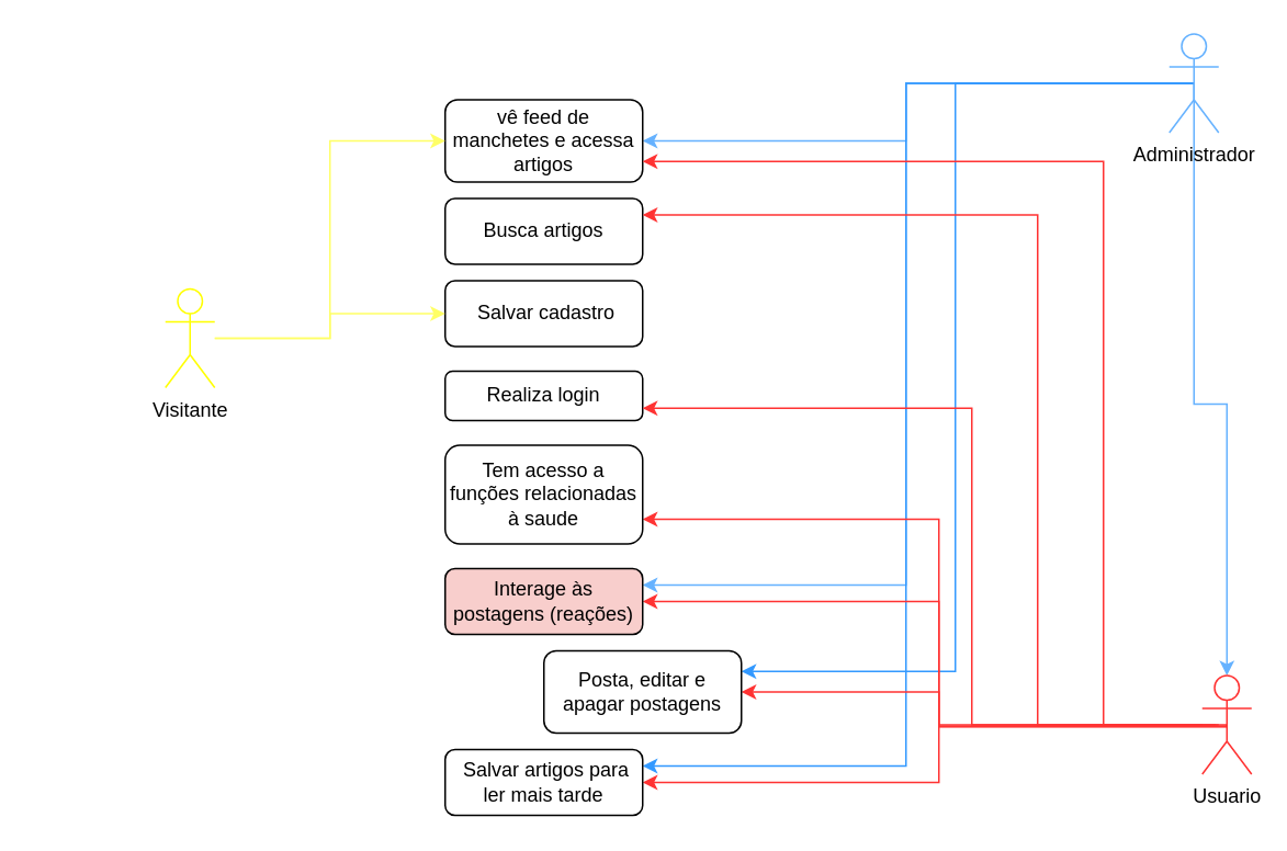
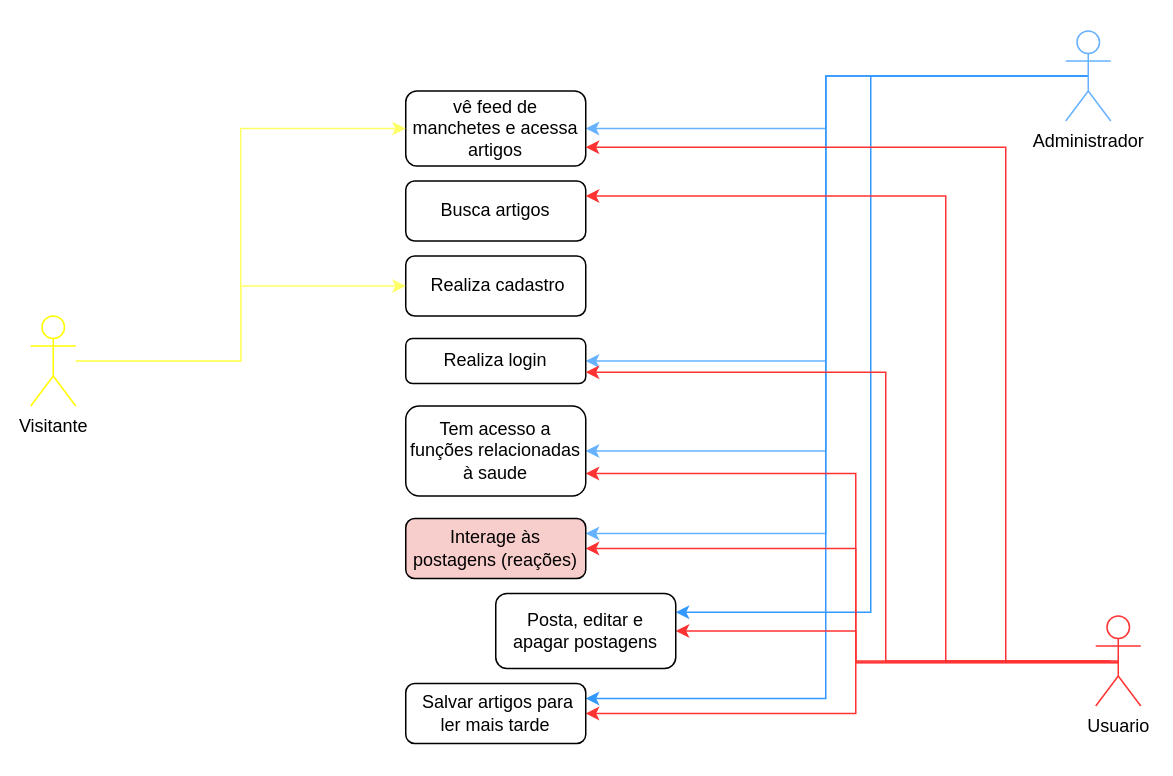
  <mxCell id="0" />
  <mxCell id="1" parent="0" />
+ <mxCell id="2" style="edgeStyle=orthogonalEdgeStyle;rounded=0;orthogonalLoop=1;jettySize=auto;html=1;exitX=0.5;exitY=0.5;exitDx=0;exitDy=0;exitPerimeter=0;entryX=1;entryY=0.5;entryDx=0;entryDy=0;strokeColor=#66B2FF;" parent="1" source="8" target="15" edge="1"><mxGeometry relative="1" as="geometry"><Array as="points"><mxPoint x="550" y="50" /><mxPoint x="550" y="240" /></Array></mxGeometry></mxCell>
  <mxCell id="3" style="edgeStyle=orthogonalEdgeStyle;rounded=0;orthogonalLoop=1;jettySize=auto;html=1;exitX=0.5;exitY=0.5;exitDx=0;exitDy=0;exitPerimeter=0;entryX=1;entryY=0.5;entryDx=0;entryDy=0;strokeColor=#66B2FF;" parent="1" source="8" target="9" edge="1"><mxGeometry relative="1" as="geometry" /></mxCell>
- <mxCell id="4" style="edgeStyle=orthogonalEdgeStyle;rounded=0;orthogonalLoop=1;jettySize=auto;html=1;exitX=0.5;exitY=0.5;exitDx=0;exitDy=0;exitPerimeter=0;strokeColor=#66B2FF;" parent="1" source="8" target="28" edge="1"><mxGeometry relative="1" as="geometry" /></mxCell>
+ <mxCell id="4" style="edgeStyle=orthogonalEdgeStyle;rounded=0;orthogonalLoop=1;jettySize=auto;html=1;exitX=0.5;exitY=0.5;exitDx=0;exitDy=0;exitPerimeter=0;entryX=1;entryY=0.5;entryDx=0;entryDy=0;strokeColor=#66B2FF;" parent="1" source="8" target="23" edge="1"><mxGeometry relative="1" as="geometry" /></mxCell>
  <mxCell id="5" style="edgeStyle=orthogonalEdgeStyle;rounded=0;orthogonalLoop=1;jettySize=auto;html=1;exitX=0.5;exitY=0.5;exitDx=0;exitDy=0;exitPerimeter=0;entryX=1;entryY=0.25;entryDx=0;entryDy=0;strokeColor=#66B2FF;" parent="1" source="8" target="25" edge="1"><mxGeometry relative="1" as="geometry" /></mxCell>
  <mxCell id="6" style="edgeStyle=orthogonalEdgeStyle;rounded=0;orthogonalLoop=1;jettySize=auto;html=1;exitX=0.5;exitY=0.5;exitDx=0;exitDy=0;exitPerimeter=0;entryX=1;entryY=0.25;entryDx=0;entryDy=0;strokeColor=#3399FF;" parent="1" source="8" target="27" edge="1"><mxGeometry relative="1" as="geometry" /></mxCell>
  <mxCell id="7" style="edgeStyle=orthogonalEdgeStyle;rounded=0;orthogonalLoop=1;jettySize=auto;html=1;exitX=0.5;exitY=0.5;exitDx=0;exitDy=0;exitPerimeter=0;entryX=1;entryY=0.25;entryDx=0;entryDy=0;strokeColor=#3399FF;" parent="1" source="8" target="26" edge="1"><mxGeometry relative="1" as="geometry" /></mxCell>
  <mxCell id="8" value="Administrador" style="shape=umlActor;verticalLabelPosition=bottom;verticalAlign=top;html=1;outlineConnect=0;strokeColor=#66B2FF;" parent="1" vertex="1"><mxGeometry x="710" y="20" width="30" height="60" as="geometry" /></mxCell>
  <mxCell id="9" value="vê feed de manchetes e acessa artigos" style="rounded=1;whiteSpace=wrap;html=1;" parent="1" vertex="1"><mxGeometry x="270" y="60" width="120" height="50" as="geometry" /></mxCell>
  <mxCell id="10" value="Busca artigos" style="rounded=1;whiteSpace=wrap;html=1;" parent="1" vertex="1"><mxGeometry x="270" y="120" width="120" height="40" as="geometry" /></mxCell>
- <mxCell id="11" value="&amp;nbsp;Salvar cadastro" style="rounded=1;whiteSpace=wrap;html=1;" parent="1" vertex="1"><mxGeometry x="270" y="170" width="120" height="40" as="geometry" /></mxCell>
+ <mxCell id="11" value="&amp;nbsp;Realiza cadastro" style="rounded=1;whiteSpace=wrap;html=1;" parent="1" vertex="1"><mxGeometry x="270" y="170" width="120" height="40" as="geometry" /></mxCell>
  <mxCell id="12" style="edgeStyle=orthogonalEdgeStyle;rounded=0;orthogonalLoop=1;jettySize=auto;html=1;entryX=0;entryY=0.5;entryDx=0;entryDy=0;strokeColor=#FFFF66;" parent="1" source="14" target="9" edge="1"><mxGeometry relative="1" as="geometry" /></mxCell>
  <mxCell id="13" style="edgeStyle=orthogonalEdgeStyle;rounded=0;orthogonalLoop=1;jettySize=auto;html=1;entryX=0;entryY=0.5;entryDx=0;entryDy=0;strokeColor=#FFFF66;" parent="1" source="14" target="11" edge="1"><mxGeometry relative="1" as="geometry" /></mxCell>
- <mxCell id="14" value="Visitante" style="shape=umlActor;verticalLabelPosition=bottom;verticalAlign=top;html=1;outlineConnect=0;strokeColor=#FFFF00;" parent="1" vertex="1"><mxGeometry x="100" y="175" width="30" height="60" as="geometry" /></mxCell>
+ <mxCell id="14" value="Visitante" style="shape=umlActor;verticalLabelPosition=bottom;verticalAlign=top;html=1;outlineConnect=0;strokeColor=#FFFF00;" parent="1" vertex="1"><mxGeometry x="20" y="210" width="30" height="60" as="geometry" /></mxCell>
  <mxCell id="15" value="Realiza login" style="rounded=1;whiteSpace=wrap;html=1;" parent="1" vertex="1"><mxGeometry x="270" y="225" width="120" height="30" as="geometry" /></mxCell>
  <mxCell id="16" style="edgeStyle=orthogonalEdgeStyle;rounded=0;orthogonalLoop=1;jettySize=auto;html=1;exitX=0.5;exitY=0.5;exitDx=0;exitDy=0;exitPerimeter=0;entryX=1;entryY=0.5;entryDx=0;entryDy=0;strokeColor=#FF3333;" parent="1" target="25" edge="1"><mxGeometry relative="1" as="geometry"><mxPoint x="745" y="440" as="sourcePoint" /><Array as="points"><mxPoint x="745" y="441" /><mxPoint x="570" y="441" /><mxPoint x="570" y="365" /></Array></mxGeometry></mxCell>
  <mxCell id="17" style="edgeStyle=orthogonalEdgeStyle;rounded=0;orthogonalLoop=1;jettySize=auto;html=1;exitX=0.5;exitY=0.5;exitDx=0;exitDy=0;exitPerimeter=0;entryX=1;entryY=0.5;entryDx=0;entryDy=0;strokeColor=#FF3333;" parent="1" target="26" edge="1"><mxGeometry relative="1" as="geometry"><mxPoint x="745" y="440" as="sourcePoint" /><Array as="points"><mxPoint x="745" y="441" /><mxPoint x="570" y="441" /><mxPoint x="570" y="475" /></Array></mxGeometry></mxCell>
  <mxCell id="18" style="edgeStyle=orthogonalEdgeStyle;rounded=0;orthogonalLoop=1;jettySize=auto;html=1;entryX=1;entryY=0.75;entryDx=0;entryDy=0;strokeColor=#FF3333;" parent="1" target="9" edge="1"><mxGeometry relative="1" as="geometry"><mxPoint x="740" y="440" as="sourcePoint" /><Array as="points"><mxPoint x="745" y="440" /><mxPoint x="670" y="440" /><mxPoint x="670" y="98" /></Array></mxGeometry></mxCell>
  <mxCell id="19" style="edgeStyle=orthogonalEdgeStyle;rounded=0;orthogonalLoop=1;jettySize=auto;html=1;entryX=1;entryY=0.25;entryDx=0;entryDy=0;strokeColor=#FF3333;" parent="1" target="10" edge="1"><mxGeometry relative="1" as="geometry"><mxPoint x="740" y="440" as="sourcePoint" /><Array as="points"><mxPoint x="738" y="440" /><mxPoint x="630" y="440" /><mxPoint x="630" y="130" /></Array></mxGeometry></mxCell>
  <mxCell id="20" style="edgeStyle=orthogonalEdgeStyle;rounded=0;orthogonalLoop=1;jettySize=auto;html=1;entryX=1;entryY=0.75;entryDx=0;entryDy=0;strokeColor=#FF3333;" parent="1" target="15" edge="1"><mxGeometry relative="1" as="geometry"><mxPoint x="738" y="440" as="sourcePoint" /><Array as="points"><mxPoint x="738" y="440" /><mxPoint x="590" y="440" /><mxPoint x="590" y="248" /></Array></mxGeometry></mxCell>
  <mxCell id="21" style="edgeStyle=orthogonalEdgeStyle;rounded=0;orthogonalLoop=1;jettySize=auto;html=1;entryX=1;entryY=0.75;entryDx=0;entryDy=0;strokeColor=#FF3333;" parent="1" target="23" edge="1"><mxGeometry relative="1" as="geometry"><mxPoint x="400" y="310" as="targetPoint" /><mxPoint x="730" y="440" as="sourcePoint" /><Array as="points"><mxPoint x="570" y="440" /><mxPoint x="570" y="315" /></Array></mxGeometry></mxCell>
  <mxCell id="22" style="edgeStyle=orthogonalEdgeStyle;rounded=0;orthogonalLoop=1;jettySize=auto;html=1;exitX=0.5;exitY=0.5;exitDx=0;exitDy=0;exitPerimeter=0;entryX=1;entryY=0.5;entryDx=0;entryDy=0;strokeColor=#FF3333;" parent="1" target="27" edge="1"><mxGeometry relative="1" as="geometry"><mxPoint x="745" y="440" as="sourcePoint" /><Array as="points"><mxPoint x="745" y="441" /><mxPoint x="570" y="441" /><mxPoint x="570" y="420" /></Array></mxGeometry></mxCell>
  <mxCell id="23" value="Tem acesso a funções relacionadas à saude" style="rounded=1;whiteSpace=wrap;html=1;" parent="1" vertex="1"><mxGeometry x="270" y="270" width="120" height="60" as="geometry" /></mxCell>
  <mxCell id="24" style="edgeStyle=orthogonalEdgeStyle;rounded=0;orthogonalLoop=1;jettySize=auto;html=1;exitX=0.5;exitY=1;exitDx=0;exitDy=0;" parent="1" edge="1"><mxGeometry relative="1" as="geometry"><mxPoint x="330" y="335" as="sourcePoint" /><mxPoint x="330" y="335" as="targetPoint" /></mxGeometry></mxCell>
  <mxCell id="25" value="Interage às postagens (reações)" style="rounded=1;whiteSpace=wrap;html=1;fillColor=#f8cecc;" parent="1" vertex="1"><mxGeometry x="270" y="345" width="120" height="40" as="geometry" /></mxCell>
  <mxCell id="26" value="&amp;nbsp;Salvar artigos para ler mais tarde" style="rounded=1;whiteSpace=wrap;html=1;" parent="1" vertex="1"><mxGeometry x="270" y="455" width="120" height="40" as="geometry" /></mxCell>
  <mxCell id="27" value="Posta, editar e apagar postagens" style="rounded=1;whiteSpace=wrap;html=1;" parent="1" vertex="1"><mxGeometry x="330" y="395" width="120" height="50" as="geometry" /></mxCell>
  <mxCell id="28" value="Usuario" style="shape=umlActor;verticalLabelPosition=bottom;verticalAlign=top;html=1;outlineConnect=0;strokeColor=#FF3333;" parent="1" vertex="1"><mxGeometry x="730" y="410" width="30" height="60" as="geometry" /></mxCell>
